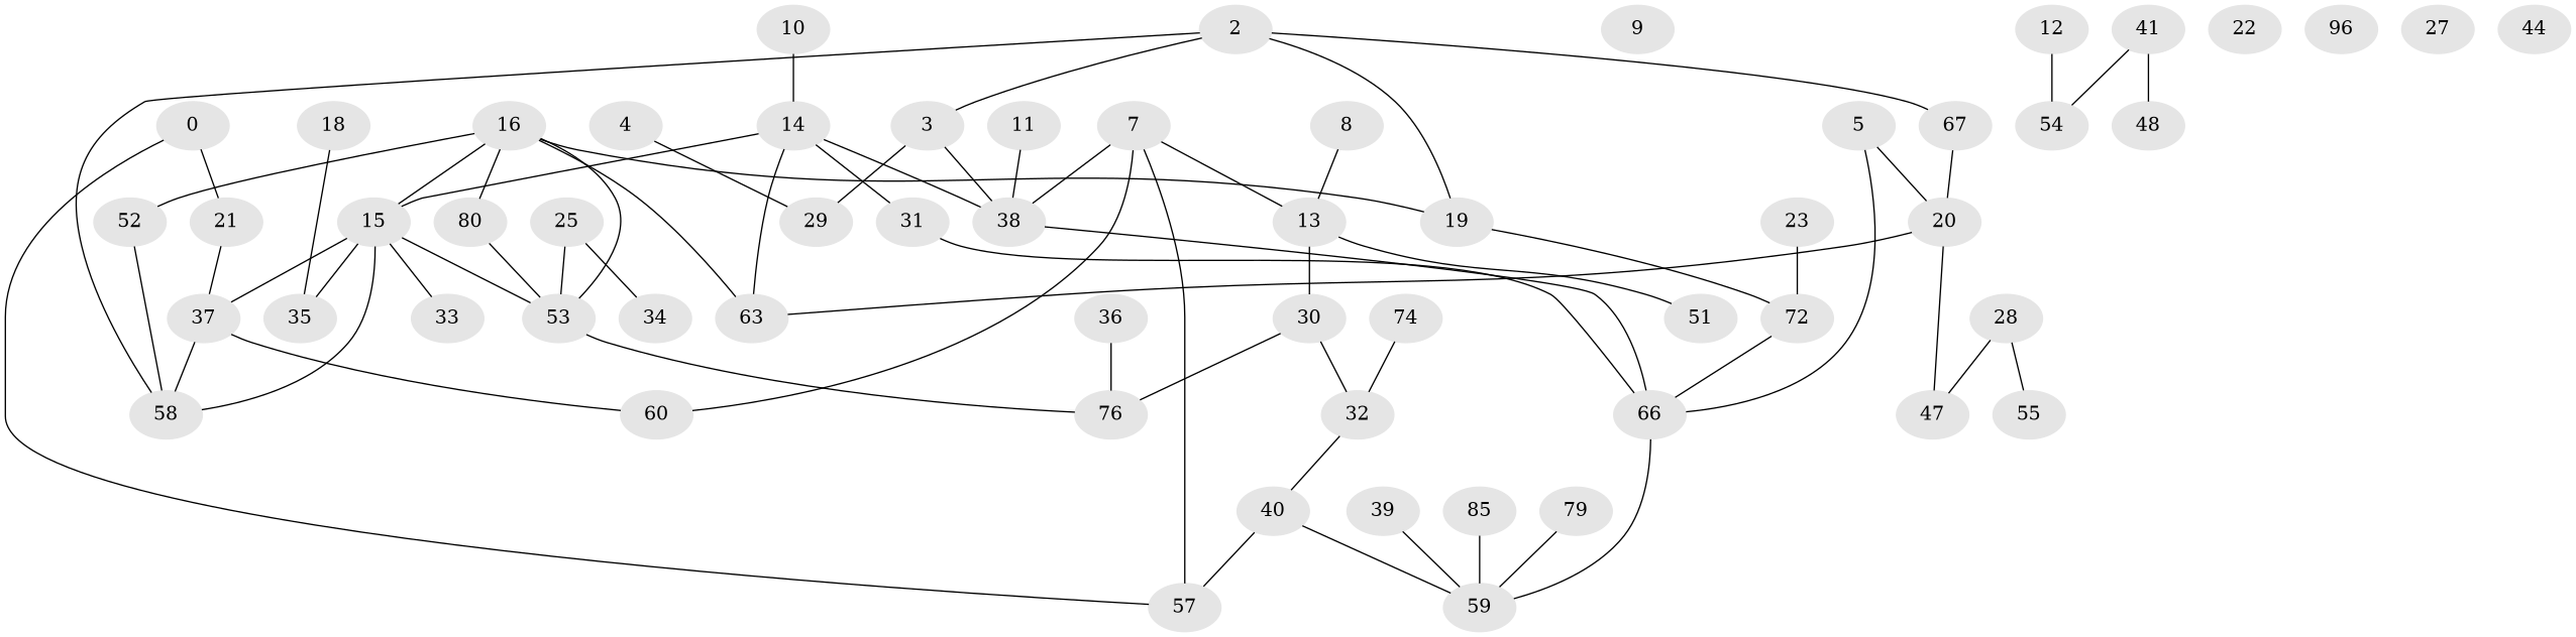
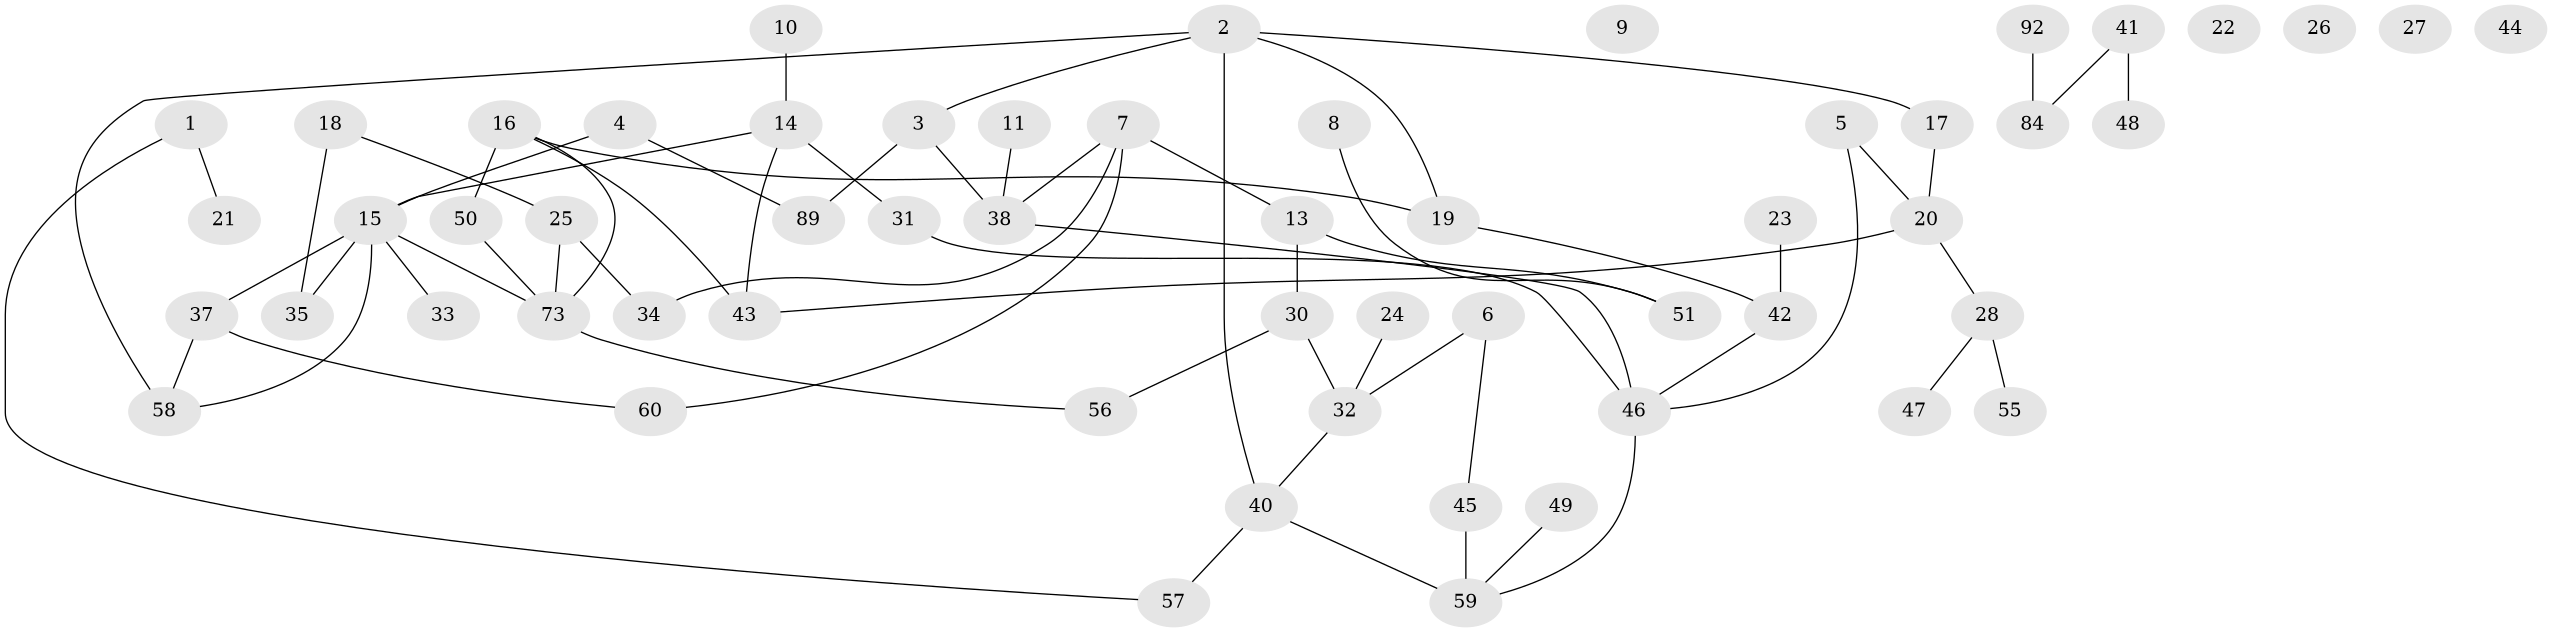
  graph {
    node [color=gray90 style=filled]
-   1 [label=0]
+   1
    21
    57
    37
    2
    3
-   17 [label=67]
+   17
    19
    40
    58
-   29
+   29 [label=89]
    38
    20
-   42 [label=72]
+   42
    59
-   46 [label=66]
+   46
    4
    15
    33
    35
-   53
+   53 [label=73]
    5
-   43 [label=63]
+   43
    47
+   6
    32
-   45 [label=85]
+   45
    60
    7
    13
    30
    51
    8
    9
    10
    14
    31
    11
-   12
-   54
-   56 [label=76]
+   12 [label=92]
+   54 [label=84]
+   56
    28
    55
    16
-   50 [label=80]
-   52
+   50
    18
    25
    34
    22
    23
-   24 [label=74]
-   26 [label=96]
+   24
+   26
    27
-   36
-   39
    41
    48
    44
-   49 [label=79]
+   49
    1 -- 21
    1 -- 57
-   21 -- 37
    37 -- 58
    37 -- 60
    2 -- 3
    2 -- 17
    2 -- 19
+   2 -- 40
    2 -- 58
    3 -- 29
    3 -- 38
    17 -- 20
    19 -- 42
    40 -- 57
    40 -- 59
    38 -- 46
    20 -- 43
-   20 -- 47
+   20 -- 28
    42 -- 46
    46 -- 59
    4 -- 29
-   16 -- 15
+   4 -- 15
    15 -- 37
    15 -- 58
    15 -- 33
    15 -- 35
    15 -- 53
    53 -- 56
    5 -- 20
    5 -- 46
+   6 -- 32
+   6 -- 45
    32 -- 40
    45 -- 59
-   7 -- 57
+   7 -- 34
    7 -- 38
    7 -- 60
    7 -- 13
    13 -- 30
    13 -- 51
    30 -- 32
    30 -- 56
-   8 -- 13
+   8 -- 51
    10 -- 14
-   14 -- 38
    14 -- 15
    14 -- 43
    14 -- 31
    31 -- 46
    11 -- 38
    12 -- 54
    28 -- 47
    28 -- 55
    16 -- 19
    16 -- 53
    16 -- 43
    16 -- 50
-   16 -- 52
    50 -- 53
-   52 -- 58
    18 -- 35
+   18 -- 25
    25 -- 53
    25 -- 34
    23 -- 42
    24 -- 32
-   36 -- 56
-   39 -- 59
    41 -- 54
    41 -- 48
    49 -- 59
  }
